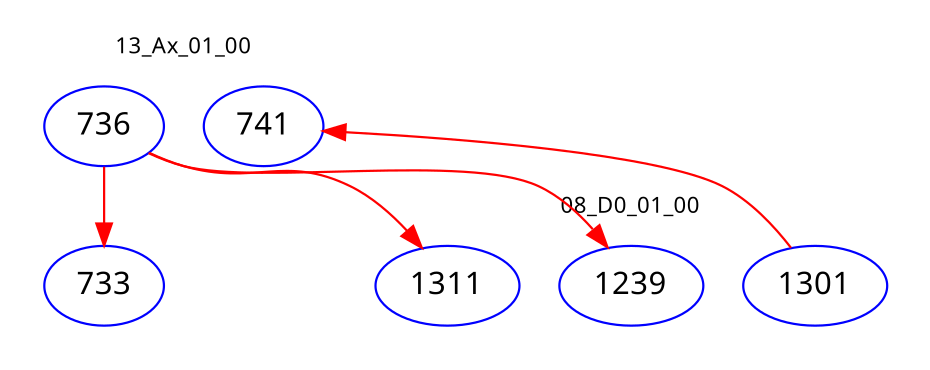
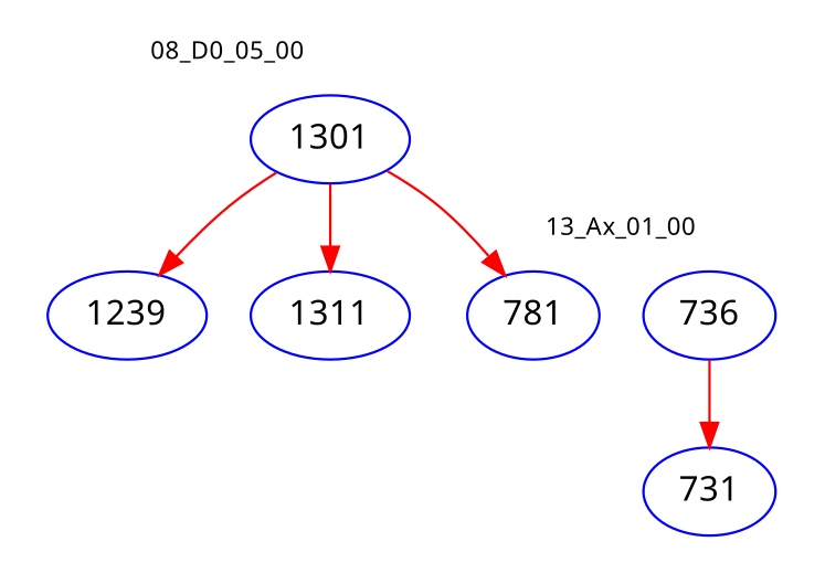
  digraph {
    fontname="Noto Sans"
    node [color=blue fontname="Noto Sans"]
    edge [color=red fontname="Noto Sans"]
    n1 [label=736]
-   n2 [label=733]
-   n3 [label=741]
+   n2 [label=731]
+   n3 [label=781]
    n4 [label=1301]
    n5 [label=1239]
    n6 [label=1311]
    subgraph cluster_1 {
      color=white
      fontsize=10
      label="13_Ax_01_00"
      n1
      n2
      n3
    }
    subgraph cluster_2 {
      color=white
      fontsize=10
-     label="08_D0_01_00"
+     label="08_D0_05_00"
      n4
      n5
      n6
    }
    n1 -> n2
    n4 -> n3
-   n1 -> n5
-   n1 -> n6
+   n4 -> n5
+   n4 -> n6
  }
